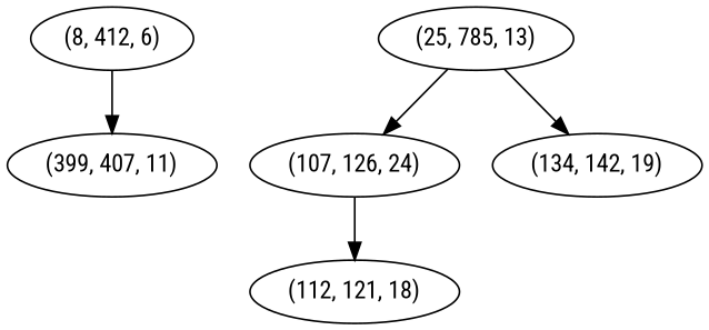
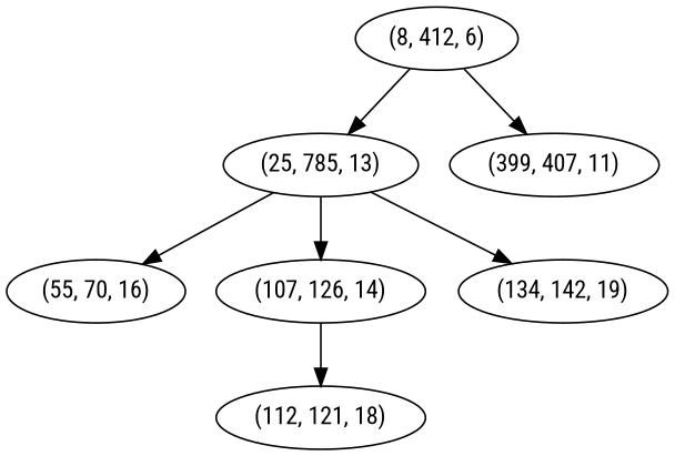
  digraph {
    fontname="Roboto Condensed"
    node [fontname="Roboto Condensed"]
    edge [fontname="Roboto Condensed"]
    n1 [label="(8, 412, 6)"]
    n2 [label="(25, 785, 13)"]
    "(399, 407, 11)"
-   "(107, 126, 14)" [label="(107, 126, 24)"]
+   "(55, 70, 16)"
+   "(107, 126, 14)"
    "(134, 142, 19)"
    "(112, 121, 18)"
+   n1 -> n2
    n1 -> "(399, 407, 11)"
+   n2 -> "(55, 70, 16)"
    n2 -> "(107, 126, 14)"
    n2 -> "(134, 142, 19)"
    "(107, 126, 14)" -> "(112, 121, 18)"
  }
